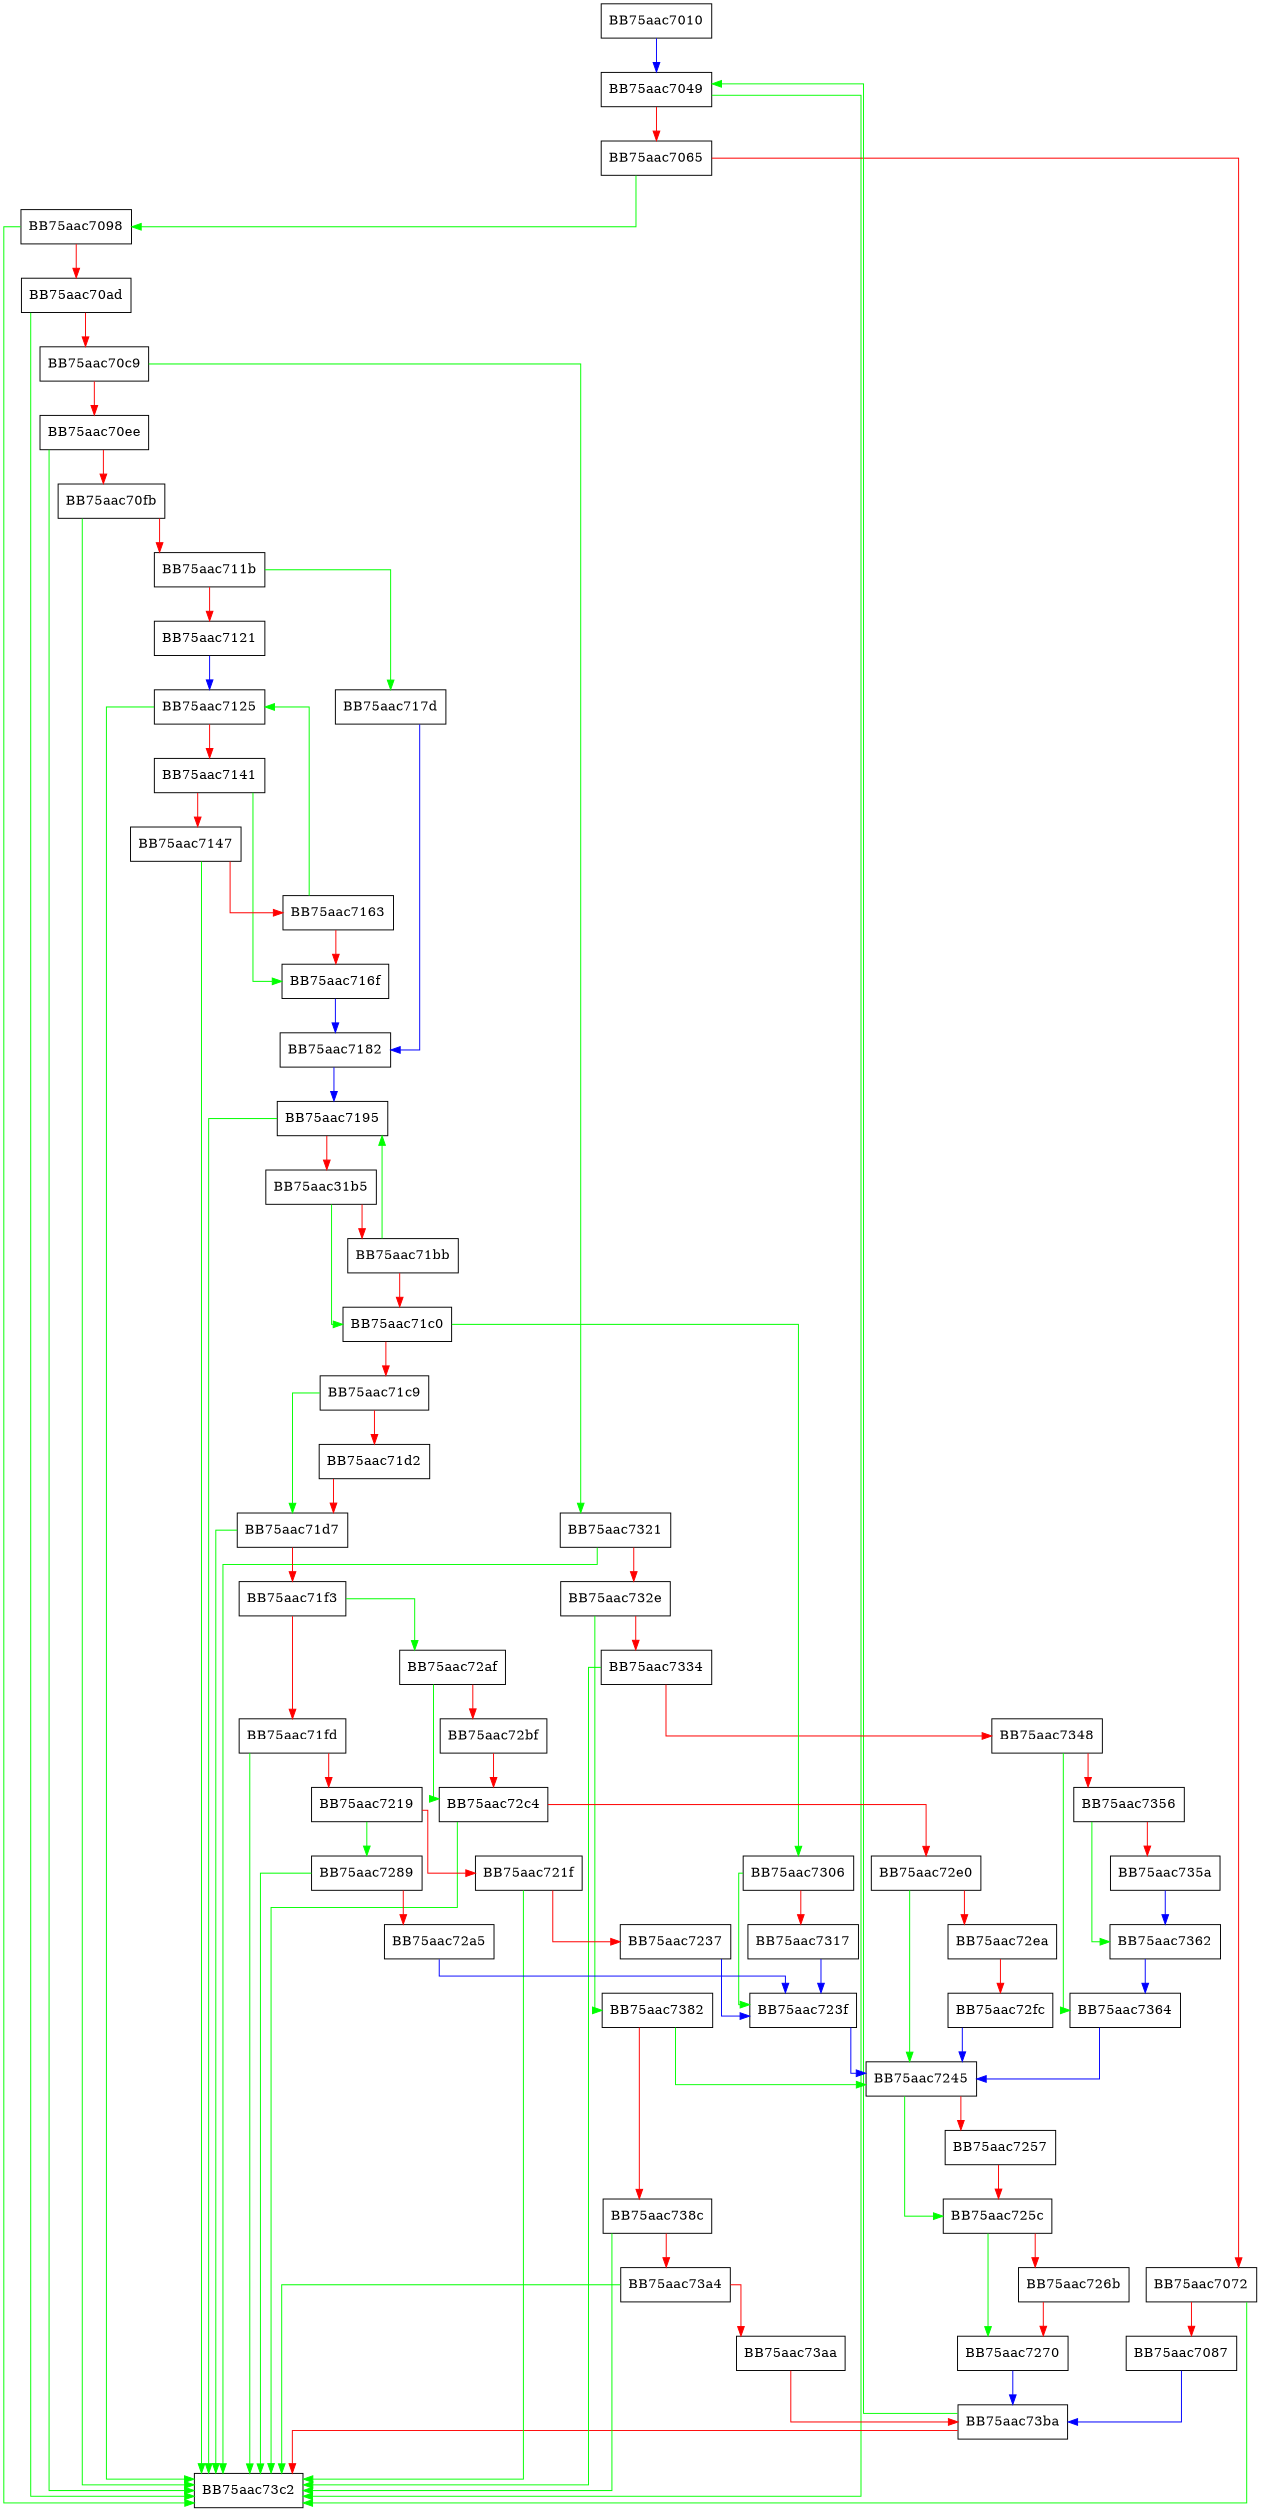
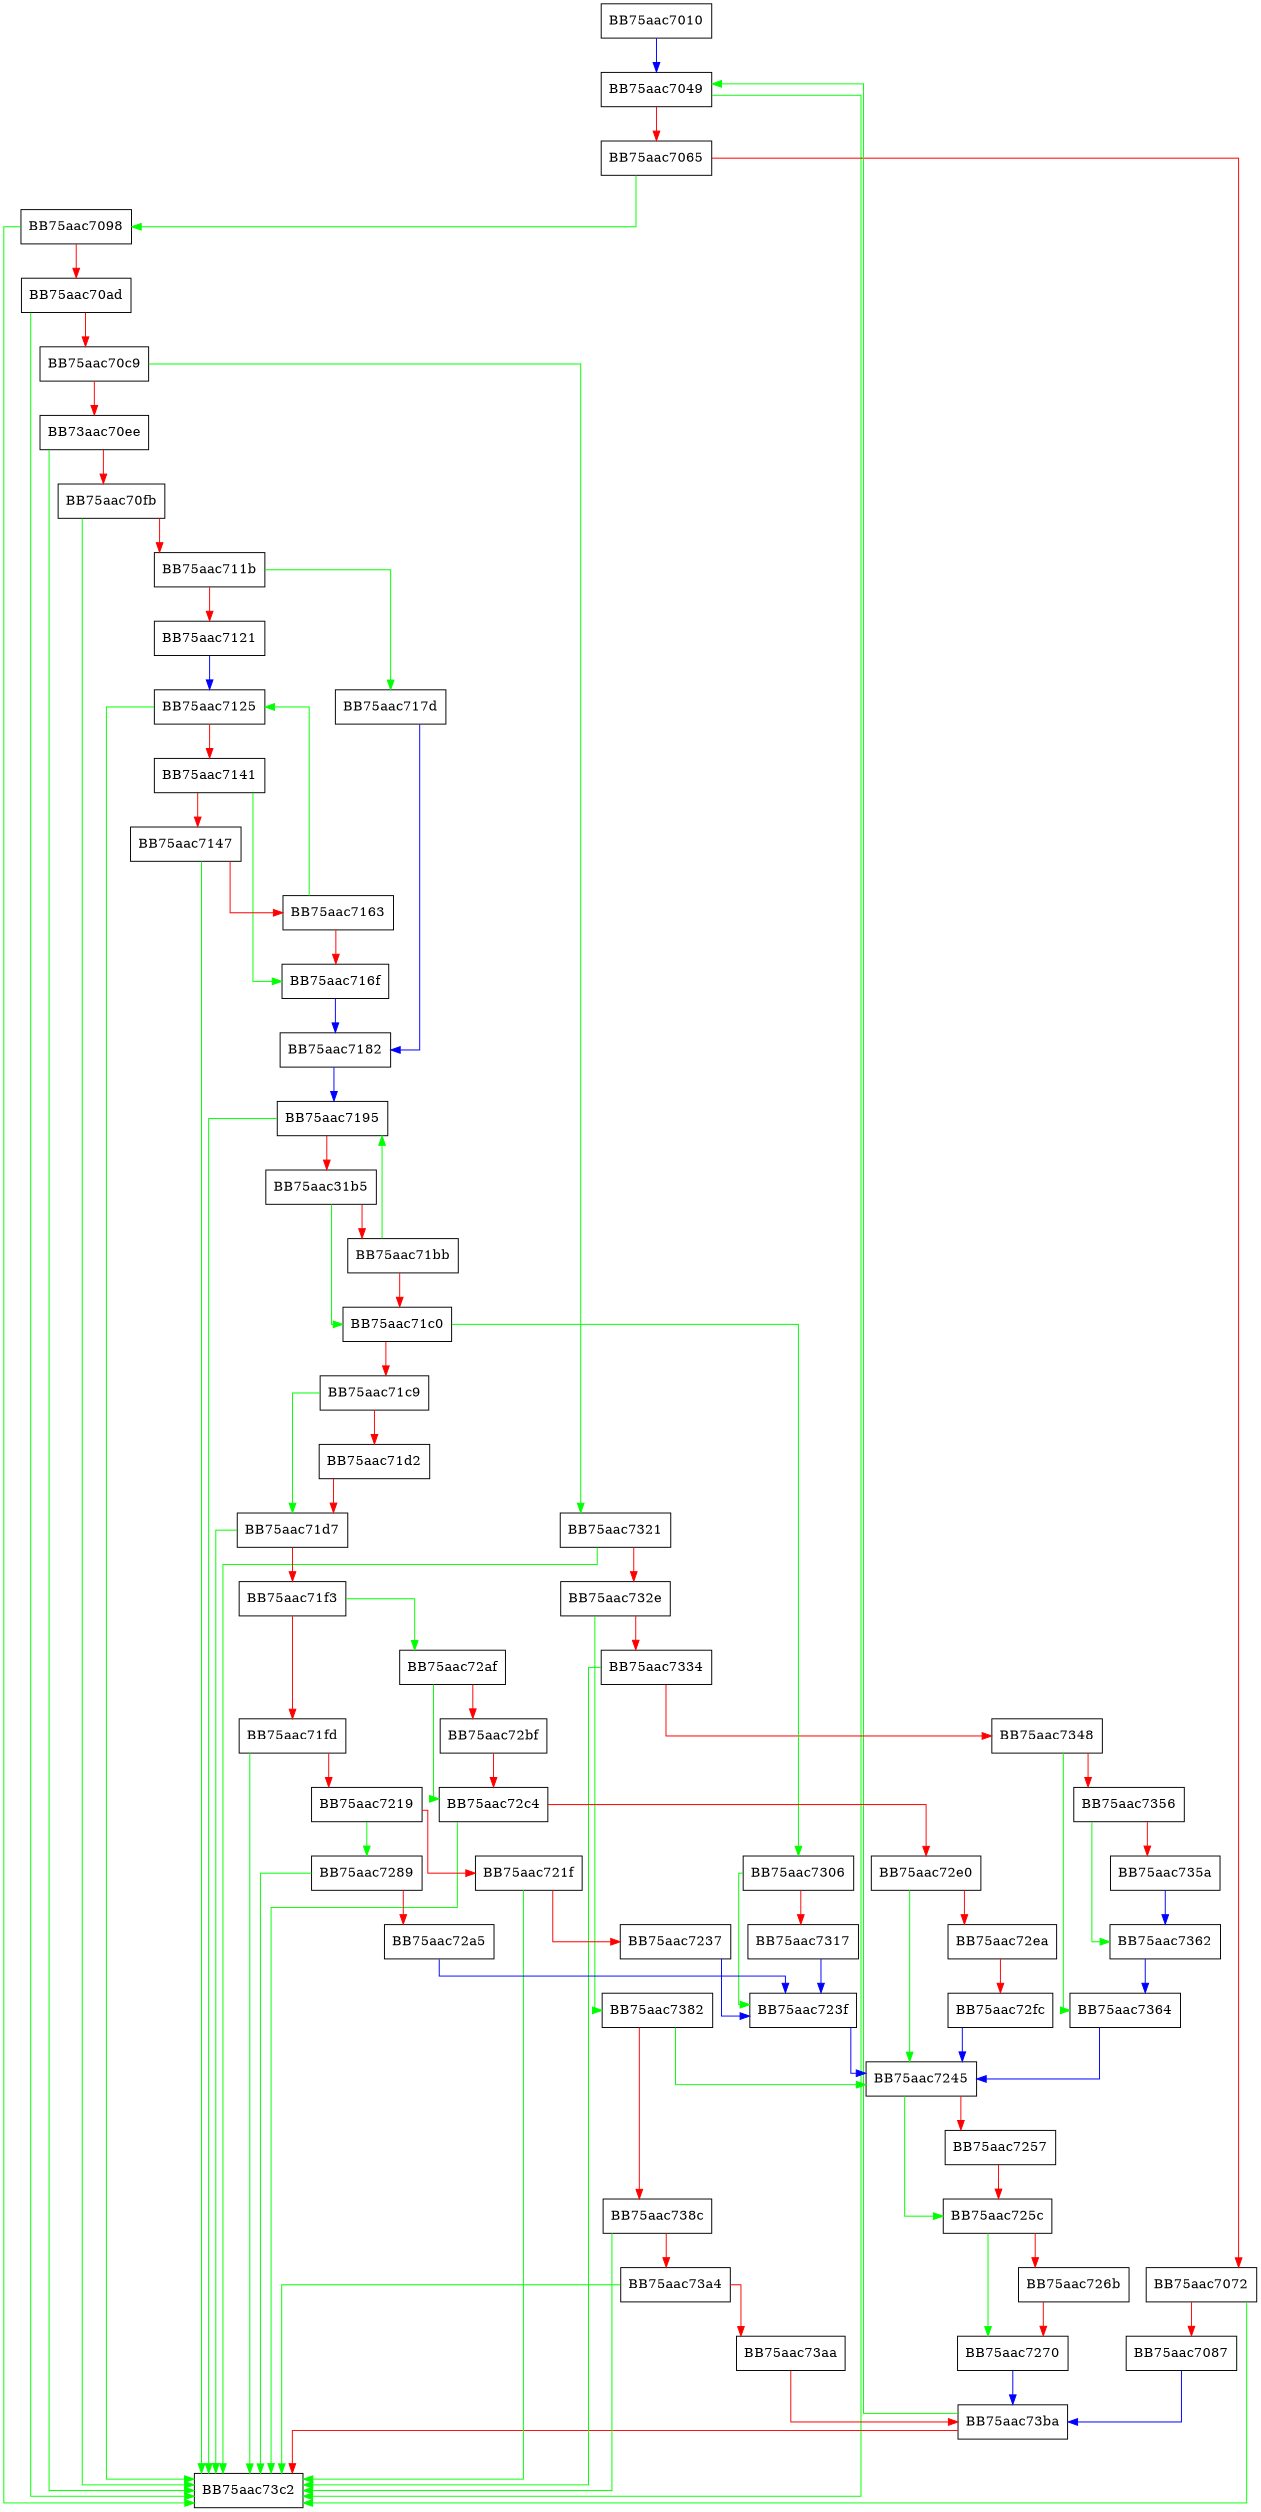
  digraph {
    splines=ortho
    node [shape=box]
    edge [color=red]
    BB75aac7010
    BB75aac7049
    BB75aac73c2
    BB75aac7065
    BB75aac7098
    BB75aac7072
    BB75aac70ad
    BB75aac7087
    BB75aac70c9
    BB75aac73ba
    BB75aac7321
-   BB75aac70ee
+   BB75aac70ee [label=BB73aac70ee]
    BB75aac732e
    BB75aac70fb
    BB75aac7382
    BB75aac7334
    BB75aac711b
    BB75aac717d
    BB75aac7121
    BB75aac7182
    BB75aac7125
    BB75aac7195
    BB75aac7141
    BB75aac716f
    BB75aac7147
    BB75aac7163
    n27 [label=BB75aac31b5]
    BB75aac71c0
    BB75aac71bb
    BB75aac7306
    BB75aac71c9
    BB75aac723f
    BB75aac7317
    BB75aac71d7
    BB75aac71d2
    BB75aac7245
    BB75aac71f3
    BB75aac72af
    BB75aac71fd
    BB75aac72c4
    BB75aac72bf
    BB75aac7219
    BB75aac72e0
    BB75aac7289
    BB75aac721f
    BB75aac72a5
    BB75aac7237
    BB75aac725c
    BB75aac7257
    BB75aac7270
    BB75aac726b
    BB75aac72ea
    BB75aac72fc
    BB75aac738c
    BB75aac7348
    BB75aac73a4
    BB75aac7364
    BB75aac7356
    BB75aac7362
    BB75aac735a
    BB75aac73aa
    BB75aac7010 -> BB75aac7049 [color=blue]
    BB75aac7049 -> BB75aac73c2 [color=green]
    BB75aac7049 -> BB75aac7065
    BB75aac7065 -> BB75aac7098 [color=green]
    BB75aac7065 -> BB75aac7072
    BB75aac7098 -> BB75aac73c2 [color=green]
    BB75aac7098 -> BB75aac70ad
    BB75aac7072 -> BB75aac73c2 [color=green]
    BB75aac7072 -> BB75aac7087
    BB75aac70ad -> BB75aac73c2 [color=green]
    BB75aac70ad -> BB75aac70c9
    BB75aac7087 -> BB75aac73ba [color=blue]
    BB75aac70c9 -> BB75aac7321 [color=green]
    BB75aac70c9 -> BB75aac70ee
    BB75aac73ba -> BB75aac7049 [color=green]
    BB75aac73ba -> BB75aac73c2
    BB75aac7321 -> BB75aac73c2 [color=green]
    BB75aac7321 -> BB75aac732e
    BB75aac70ee -> BB75aac73c2 [color=green]
    BB75aac70ee -> BB75aac70fb
    BB75aac732e -> BB75aac7382 [color=green]
    BB75aac732e -> BB75aac7334
    BB75aac70fb -> BB75aac73c2 [color=green]
    BB75aac70fb -> BB75aac711b
    BB75aac7382 -> BB75aac7245 [color=green]
    BB75aac7382 -> BB75aac738c
    BB75aac7334 -> BB75aac73c2 [color=green]
    BB75aac7334 -> BB75aac7348
    BB75aac711b -> BB75aac717d [color=green]
    BB75aac711b -> BB75aac7121
    BB75aac717d -> BB75aac7182 [color=blue]
    BB75aac7121 -> BB75aac7125 [color=blue]
    BB75aac7182 -> BB75aac7195 [color=blue]
    BB75aac7125 -> BB75aac73c2 [color=green]
    BB75aac7125 -> BB75aac7141
    BB75aac7195 -> BB75aac73c2 [color=green]
    BB75aac7195 -> n27
    BB75aac7141 -> BB75aac716f [color=green]
    BB75aac7141 -> BB75aac7147
    BB75aac716f -> BB75aac7182 [color=blue]
    BB75aac7147 -> BB75aac73c2 [color=green]
    BB75aac7147 -> BB75aac7163
    BB75aac7163 -> BB75aac7125 [color=green]
    BB75aac7163 -> BB75aac716f
    n27 -> BB75aac71c0 [color=green]
    n27 -> BB75aac71bb
    BB75aac71c0 -> BB75aac7306 [color=green]
    BB75aac71c0 -> BB75aac71c9
    BB75aac71bb -> BB75aac7195 [color=green]
    BB75aac71bb -> BB75aac71c0
    BB75aac7306 -> BB75aac723f [color=green]
    BB75aac7306 -> BB75aac7317
    BB75aac71c9 -> BB75aac71d7 [color=green]
    BB75aac71c9 -> BB75aac71d2
    BB75aac723f -> BB75aac7245 [color=blue]
    BB75aac7317 -> BB75aac723f [color=blue]
    BB75aac71d7 -> BB75aac73c2 [color=green]
    BB75aac71d7 -> BB75aac71f3
    BB75aac71d2 -> BB75aac71d7
    BB75aac7245 -> BB75aac725c [color=green]
    BB75aac7245 -> BB75aac7257
    BB75aac71f3 -> BB75aac72af [color=green]
    BB75aac71f3 -> BB75aac71fd
    BB75aac72af -> BB75aac72c4 [color=green]
    BB75aac72af -> BB75aac72bf
    BB75aac71fd -> BB75aac73c2 [color=green]
    BB75aac71fd -> BB75aac7219
    BB75aac72c4 -> BB75aac73c2 [color=green]
    BB75aac72c4 -> BB75aac72e0
    BB75aac72bf -> BB75aac72c4
    BB75aac7219 -> BB75aac7289 [color=green]
    BB75aac7219 -> BB75aac721f
    BB75aac72e0 -> BB75aac7245 [color=green]
    BB75aac72e0 -> BB75aac72ea
    BB75aac7289 -> BB75aac73c2 [color=green]
    BB75aac7289 -> BB75aac72a5
    BB75aac721f -> BB75aac73c2 [color=green]
    BB75aac721f -> BB75aac7237
    BB75aac72a5 -> BB75aac723f [color=blue]
    BB75aac7237 -> BB75aac723f [color=blue]
    BB75aac725c -> BB75aac7270 [color=green]
    BB75aac725c -> BB75aac726b
    BB75aac7257 -> BB75aac725c
    BB75aac7270 -> BB75aac73ba [color=blue]
    BB75aac726b -> BB75aac7270
    BB75aac72ea -> BB75aac72fc
    BB75aac72fc -> BB75aac7245 [color=blue]
    BB75aac738c -> BB75aac73c2 [color=green]
    BB75aac738c -> BB75aac73a4
    BB75aac7348 -> BB75aac7364 [color=green]
    BB75aac7348 -> BB75aac7356
    BB75aac73a4 -> BB75aac73c2 [color=green]
    BB75aac73a4 -> BB75aac73aa
    BB75aac7364 -> BB75aac7245 [color=blue]
    BB75aac7356 -> BB75aac7362 [color=green]
    BB75aac7356 -> BB75aac735a
    BB75aac7362 -> BB75aac7364 [color=blue]
    BB75aac735a -> BB75aac7362 [color=blue]
    BB75aac73aa -> BB75aac73ba
  }
